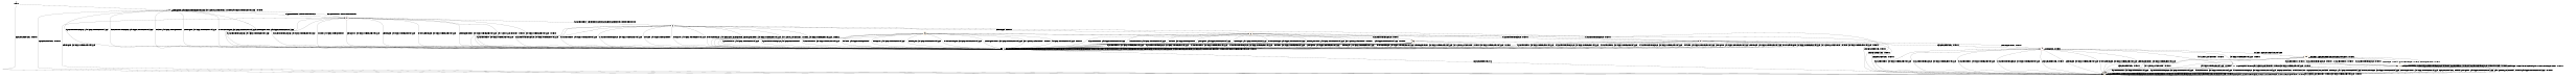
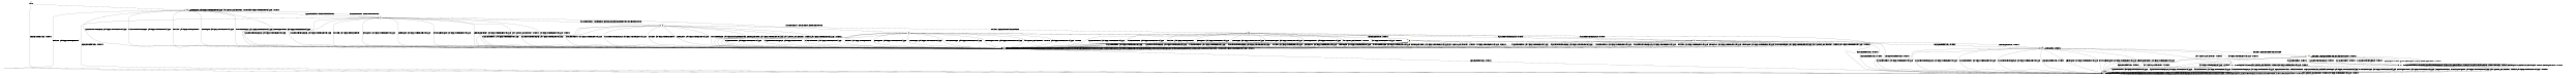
  digraph {
    node [color=darkorange shape=circle]
    __start0 [color=gray40 shape=none]
    n2 [color=gray40 label=s0]
    n3 [label=s4]
    n4 [color=brown label=s1]
    n5 [color=gray40 label=s3]
    n6 [color=gray40 label=s2]
    n7 [label=s5]
    n8 [label=s6]
    n9 [label=s8]
    n10 [color=brown label=s7]
    n11 [color=brown label=s9]
    n12 [label=s10]
    n13 [color=gray40 label=s17]
    n14 [label=s11]
    __start0 -> n2
    __start0 -> n3 [label="CHANGE_CIPHER_SPEC / TIMEOUT"]
    n2 -> n2 [label="APPLICATION / Alert(FATAL,UNEXPECTED_MESSAGE)"]
    n2 -> n2 [label="Alert(WARNING,CLOSE_NOTIFY) / TIMEOUT"]
    n2 -> n2 [label="Alert(FATAL,UNEXPECTED_MESSAGE) / TIMEOUT"]
-   n2 -> n3 [label="CHANGE_CIPHER_SPEC / TIMEOUT"]
+   n2 -> n3 [label="FINISHED / Alert(FATAL,INTERNAL_ERROR)"]
    n2 -> n4 [label="RSA_CLIENT_HELLO / HELLO_VERIFY_REQUEST"]
    n2 -> n4 [label="PSK_CLIENT_HELLO / HELLO_VERIFY_REQUEST"]
    n2 -> n5 [label="RSA_CLIENT_KEY_EXCHANGE / Alert(FATAL,UNEXPECTED_MESSAGE)"]
    n2 -> n5 [label="PSK_CLIENT_KEY_EXCHANGE / Alert(FATAL,UNEXPECTED_MESSAGE)"]
    n2 -> n5 [label="FINISHED / Alert(FATAL,INTERNAL_ERROR)"]
    n2 -> n5 [label="CERTIFICATE / Alert(FATAL,UNEXPECTED_MESSAGE)"]
    n2 -> n5 [label="EMPTY_CERTIFICATE / Alert(FATAL,UNEXPECTED_MESSAGE)"]
    n2 -> n5 [label="CERTIFICATE_VERIFY / Alert(FATAL,UNEXPECTED_MESSAGE)"]
    n3 -> n3 [label="RSA_CLIENT_HELLO / TIMEOUT"]
    n3 -> n3 [label="RSA_CLIENT_KEY_EXCHANGE / TIMEOUT"]
    n3 -> n3 [label="PSK_CLIENT_HELLO / TIMEOUT"]
    n3 -> n3 [label="PSK_CLIENT_KEY_EXCHANGE / TIMEOUT"]
    n3 -> n3 [label="CHANGE_CIPHER_SPEC / TIMEOUT"]
    n3 -> n3 [label="FINISHED / TIMEOUT"]
    n3 -> n3 [label="APPLICATION / TIMEOUT"]
    n3 -> n3 [label="CERTIFICATE / TIMEOUT"]
    n3 -> n3 [label="EMPTY_CERTIFICATE / TIMEOUT"]
    n3 -> n3 [label="CERTIFICATE_VERIFY / TIMEOUT"]
    n3 -> n3 [label="Alert(WARNING,CLOSE_NOTIFY) / TIMEOUT"]
    n3 -> n3 [label="Alert(FATAL,UNEXPECTED_MESSAGE) / TIMEOUT"]
-   n4 -> n3 [label="CERTIFICATE / Alert(FATAL,UNEXPECTED_MESSAGE)"]
+   n4 -> n3 [label="CHANGE_CIPHER_SPEC / TIMEOUT"]
    n4 -> n5 [label="RSA_CLIENT_KEY_EXCHANGE / Alert(FATAL,UNEXPECTED_MESSAGE)"]
    n4 -> n5 [label="PSK_CLIENT_KEY_EXCHANGE / Alert(FATAL,UNEXPECTED_MESSAGE)"]
    n4 -> n5 [label="FINISHED / Alert(FATAL,INTERNAL_ERROR)"]
    n4 -> n5 [label="APPLICATION / Alert(FATAL,UNEXPECTED_MESSAGE)"]
    n4 -> n5 [label="CERTIFICATE / Alert(FATAL,UNEXPECTED_MESSAGE)"]
    n4 -> n5 [label="EMPTY_CERTIFICATE / Alert(FATAL,UNEXPECTED_MESSAGE)"]
    n4 -> n5 [label="CERTIFICATE_VERIFY / Alert(FATAL,UNEXPECTED_MESSAGE)"]
    n4 -> n5 [label="Alert(WARNING,CLOSE_NOTIFY) / TIMEOUT"]
    n4 -> n5 [label="Alert(FATAL,UNEXPECTED_MESSAGE) / TIMEOUT"]
    n4 -> n6 [label="RSA_CLIENT_HELLO / SERVER_HELLO,CERTIFICATE,CERTIFICATE_REQUEST,SERVER_HELLO_DONE"]
-   n5 -> n3 [label="CHANGE_CIPHER_SPEC / RSA"]
+   n4 -> n7 [label="PSK_CLIENT_HELLO / SERVER_HELLO,SERVER_HELLO_DONE"]
+   n5 -> n3 [label="CHANGE_CIPHER_SPEC / TIMEOUT"]
    n5 -> n5 [label="RSA_CLIENT_HELLO / TIMEOUT"]
    n5 -> n5 [label="RSA_CLIENT_KEY_EXCHANGE / TIMEOUT"]
    n5 -> n5 [label="PSK_CLIENT_HELLO / TIMEOUT"]
    n5 -> n5 [label="PSK_CLIENT_KEY_EXCHANGE / TIMEOUT"]
    n5 -> n5 [label="FINISHED / TIMEOUT"]
    n5 -> n5 [label="APPLICATION / Alert(FATAL,UNEXPECTED_MESSAGE)"]
    n5 -> n5 [label="CERTIFICATE / TIMEOUT"]
    n5 -> n5 [label="EMPTY_CERTIFICATE / TIMEOUT"]
    n5 -> n5 [label="CERTIFICATE_VERIFY / TIMEOUT"]
    n5 -> n5 [label="Alert(WARNING,CLOSE_NOTIFY) / TIMEOUT"]
    n5 -> n5 [label="Alert(FATAL,UNEXPECTED_MESSAGE) / TIMEOUT"]
-   n6 -> n3 [label="CHANGE_CIPHER_SPEC / TIMEOUT"]
+   n9 -> n3 [label="CHANGE_CIPHER_SPEC / TIMEOUT"]
    n6 -> n5 [label="RSA_CLIENT_HELLO / Alert(FATAL,UNEXPECTED_MESSAGE)"]
    n6 -> n5 [label="RSA_CLIENT_KEY_EXCHANGE / Alert(FATAL,UNEXPECTED_MESSAGE)"]
    n6 -> n5 [label="PSK_CLIENT_HELLO / Alert(FATAL,UNEXPECTED_MESSAGE)"]
    n6 -> n5 [label="PSK_CLIENT_KEY_EXCHANGE / Alert(FATAL,UNEXPECTED_MESSAGE)"]
    n6 -> n5 [label="FINISHED / Alert(FATAL,INTERNAL_ERROR)"]
    n6 -> n5 [label="APPLICATION / Alert(FATAL,UNEXPECTED_MESSAGE)"]
    n6 -> n5 [label="EMPTY_CERTIFICATE / Alert(FATAL,HANDSHAKE_FAILURE)"]
    n6 -> n5 [label="CERTIFICATE_VERIFY / Alert(FATAL,UNEXPECTED_MESSAGE)"]
    n6 -> n5 [label="Alert(WARNING,CLOSE_NOTIFY) / TIMEOUT"]
    n6 -> n5 [label="Alert(FATAL,UNEXPECTED_MESSAGE) / TIMEOUT"]
-   n6 -> n8 [label="CERTIFICATE / TIMEOUT"]
+   n6 -> n8 [label="FINISHED / CHANGE_CIPHER_SPEC,FINISHED"]
    n7 -> n3 [label="CHANGE_CIPHER_SPEC / TIMEOUT"]
    n7 -> n5 [label="RSA_CLIENT_HELLO / Alert(FATAL,UNEXPECTED_MESSAGE)"]
    n7 -> n5 [label="RSA_CLIENT_KEY_EXCHANGE / Alert(FATAL,DECODE_ERROR)"]
    n7 -> n5 [label="PSK_CLIENT_HELLO / Alert(FATAL,UNEXPECTED_MESSAGE)"]
    n7 -> n5 [label="FINISHED / Alert(FATAL,INTERNAL_ERROR)"]
    n7 -> n5 [label="APPLICATION / Alert(FATAL,UNEXPECTED_MESSAGE)"]
    n7 -> n5 [label="CERTIFICATE / Alert(FATAL,UNEXPECTED_MESSAGE)"]
    n7 -> n5 [label="EMPTY_CERTIFICATE / Alert(FATAL,UNEXPECTED_MESSAGE)"]
    n7 -> n5 [label="CERTIFICATE_VERIFY / Alert(FATAL,UNEXPECTED_MESSAGE)"]
    n7 -> n5 [label="Alert(WARNING,CLOSE_NOTIFY) / TIMEOUT"]
    n7 -> n5 [label="Alert(FATAL,UNEXPECTED_MESSAGE) / TIMEOUT"]
-   n7 -> n9 [label="PSK_CLIENT_KEY_EXCHANGE / TIMEOUT"]
+   n7 -> n9 [label="CERTIFICATE_VERIFY / TIMEOUT"]
    n8 -> n5 [label="RSA_CLIENT_HELLO / Alert(FATAL,UNEXPECTED_MESSAGE)"]
    n8 -> n5 [label="PSK_CLIENT_HELLO / Alert(FATAL,UNEXPECTED_MESSAGE)"]
    n8 -> n5 [label="FINISHED / Alert(FATAL,INTERNAL_ERROR)"]
    n8 -> n5 [label="APPLICATION / Alert(FATAL,UNEXPECTED_MESSAGE)"]
    n8 -> n5 [label="CERTIFICATE / Alert(FATAL,UNEXPECTED_MESSAGE)"]
    n8 -> n5 [label="EMPTY_CERTIFICATE / Alert(FATAL,UNEXPECTED_MESSAGE)"]
    n8 -> n5 [label="CERTIFICATE_VERIFY / Alert(FATAL,UNEXPECTED_MESSAGE)"]
    n8 -> n5 [label="Alert(WARNING,CLOSE_NOTIFY) / TIMEOUT"]
    n8 -> n5 [label="Alert(FATAL,UNEXPECTED_MESSAGE) / TIMEOUT"]
    n8 -> n10 [label="RSA_CLIENT_KEY_EXCHANGE / TIMEOUT"]
    n8 -> n10 [label="PSK_CLIENT_KEY_EXCHANGE / TIMEOUT"]
    n9 -> n5 [label="RSA_CLIENT_HELLO / Alert(FATAL,UNEXPECTED_MESSAGE)"]
    n9 -> n5 [label="RSA_CLIENT_KEY_EXCHANGE / Alert(FATAL,UNEXPECTED_MESSAGE)"]
    n9 -> n5 [label="PSK_CLIENT_HELLO / Alert(FATAL,UNEXPECTED_MESSAGE)"]
    n9 -> n5 [label="PSK_CLIENT_KEY_EXCHANGE / Alert(FATAL,UNEXPECTED_MESSAGE)"]
    n9 -> n5 [label="FINISHED / Alert(FATAL,UNEXPECTED_MESSAGE)"]
    n9 -> n5 [label="APPLICATION / Alert(FATAL,UNEXPECTED_MESSAGE)"]
    n9 -> n5 [label="CERTIFICATE / Alert(FATAL,UNEXPECTED_MESSAGE)"]
    n9 -> n5 [label="EMPTY_CERTIFICATE / Alert(FATAL,UNEXPECTED_MESSAGE)"]
    n9 -> n5 [label="CERTIFICATE_VERIFY / Alert(FATAL,UNEXPECTED_MESSAGE)"]
    n9 -> n5 [label="Alert(WARNING,CLOSE_NOTIFY) / TIMEOUT"]
    n9 -> n5 [label="Alert(FATAL,UNEXPECTED_MESSAGE) / TIMEOUT"]
    n9 -> n11 [label="CHANGE_CIPHER_SPEC / TIMEOUT"]
-   n10 -> n3 [label="CHANGE_CIPHER_SPEC / TIMEOUT"]
+   n10 -> n3 [label="APPLICATION_CIPHER_SPEC / TIMEOUT"]
    n10 -> n5 [label="RSA_CLIENT_HELLO / Alert(FATAL,UNEXPECTED_MESSAGE)"]
    n10 -> n5 [label="RSA_CLIENT_KEY_EXCHANGE / Alert(FATAL,UNEXPECTED_MESSAGE)"]
    n10 -> n5 [label="PSK_CLIENT_HELLO / Alert(FATAL,UNEXPECTED_MESSAGE)"]
    n10 -> n5 [label="PSK_CLIENT_KEY_EXCHANGE / Alert(FATAL,UNEXPECTED_MESSAGE)"]
    n10 -> n5 [label="FINISHED / Alert(FATAL,UNEXPECTED_MESSAGE)"]
    n10 -> n5 [label="APPLICATION / Alert(FATAL,UNEXPECTED_MESSAGE)"]
    n10 -> n5 [label="CERTIFICATE / Alert(FATAL,UNEXPECTED_MESSAGE)"]
    n10 -> n5 [label="EMPTY_CERTIFICATE / Alert(FATAL,UNEXPECTED_MESSAGE)"]
    n10 -> n5 [label="Alert(WARNING,CLOSE_NOTIFY) / TIMEOUT"]
    n10 -> n5 [label="Alert(FATAL,UNEXPECTED_MESSAGE) / TIMEOUT"]
    n10 -> n11 [label="CERTIFICATE_VERIFY / TIMEOUT"]
    n11 -> n3 [label="RSA_CLIENT_HELLO / Alert(FATAL,UNEXPECTED_MESSAGE)"]
    n11 -> n3 [label="RSA_CLIENT_KEY_EXCHANGE / Alert(FATAL,UNEXPECTED_MESSAGE)"]
    n11 -> n3 [label="PSK_CLIENT_HELLO / Alert(FATAL,UNEXPECTED_MESSAGE)"]
    n11 -> n3 [label="PSK_CLIENT_KEY_EXCHANGE / Alert(FATAL,UNEXPECTED_MESSAGE)"]
    n11 -> n3 [label="CHANGE_CIPHER_SPEC / TIMEOUT"]
    n11 -> n3 [label="CERTIFICATE / Alert(FATAL,UNEXPECTED_MESSAGE)"]
    n11 -> n3 [label="EMPTY_CERTIFICATE / Alert(FATAL,UNEXPECTED_MESSAGE)"]
    n11 -> n3 [label="CERTIFICATE_VERIFY / Alert(FATAL,UNEXPECTED_MESSAGE)"]
    n11 -> n11 [label="APPLICATION / TIMEOUT"]
    n11 -> n12 [label="FINISHED / CHANGE_CIPHER_SPEC,FINISHED"]
    n11 -> n13 [label="Alert(WARNING,CLOSE_NOTIFY) / TIMEOUT"]
    n11 -> n13 [label="Alert(FATAL,UNEXPECTED_MESSAGE) / TIMEOUT"]
    n12 -> n3 [label="CHANGE_CIPHER_SPEC / TIMEOUT"]
    n12 -> n3 [label="Alert(WARNING,CLOSE_NOTIFY) / TIMEOUT"]
    n12 -> n3 [label="Alert(FATAL,UNEXPECTED_MESSAGE) / TIMEOUT"]
    n12 -> n12 [label="FINISHED / CHANGE_CIPHER_SPEC,FINISHED"]
    n12 -> n12 [label="APPLICATION / TIMEOUT"]
    n12 -> n14 [label="RSA_CLIENT_HELLO / TIMEOUT"]
    n12 -> n14 [label="RSA_CLIENT_KEY_EXCHANGE / TIMEOUT"]
    n12 -> n14 [label="PSK_CLIENT_HELLO / TIMEOUT"]
    n12 -> n14 [label="PSK_CLIENT_KEY_EXCHANGE / TIMEOUT"]
    n12 -> n14 [label="CERTIFICATE / TIMEOUT"]
    n12 -> n14 [label="EMPTY_CERTIFICATE / TIMEOUT"]
    n12 -> n14 [label="CERTIFICATE_VERIFY / TIMEOUT"]
    n13 -> n3 [label="RSA_CLIENT_HELLO / Alert(FATAL,UNEXPECTED_MESSAGE)"]
    n13 -> n3 [label="RSA_CLIENT_KEY_EXCHANGE / Alert(FATAL,UNEXPECTED_MESSAGE)"]
    n13 -> n3 [label="PSK_CLIENT_HELLO / Alert(FATAL,UNEXPECTED_MESSAGE)"]
    n13 -> n3 [label="PSK_CLIENT_KEY_EXCHANGE / Alert(FATAL,UNEXPECTED_MESSAGE)"]
    n13 -> n3 [label="CHANGE_CIPHER_SPEC / TIMEOUT"]
    n13 -> n3 [label="FINISHED / CHANGE_CIPHER_SPEC,FINISHED"]
    n13 -> n3 [label="CERTIFICATE / Alert(FATAL,UNEXPECTED_MESSAGE)"]
    n13 -> n3 [label="EMPTY_CERTIFICATE / Alert(FATAL,UNEXPECTED_MESSAGE)"]
    n13 -> n3 [label="CERTIFICATE_VERIFY / Alert(FATAL,UNEXPECTED_MESSAGE)"]
    n13 -> n13 [label="APPLICATION / TIMEOUT"]
    n13 -> n13 [label="Alert(WARNING,CLOSE_NOTIFY) / TIMEOUT"]
    n13 -> n13 [label="Alert(FATAL,UNEXPECTED_MESSAGE) / TIMEOUT"]
    n14 -> n3 [label="CHANGE_CIPHER_SPEC / TIMEOUT"]
    n14 -> n3 [label="APPLICATION / Alert(FATAL,UNEXPECTED_MESSAGE)"]
    n14 -> n3 [label="Alert(WARNING,CLOSE_NOTIFY) / TIMEOUT"]
    n14 -> n3 [label="Alert(FATAL,UNEXPECTED_MESSAGE) / TIMEOUT"]
    n14 -> n14 [label="RSA_CLIENT_HELLO / TIMEOUT"]
    n14 -> n14 [label="RSA_CLIENT_KEY_EXCHANGE / TIMEOUT"]
    n14 -> n14 [label="PSK_CLIENT_HELLO / TIMEOUT"]
    n14 -> n14 [label="PSK_CLIENT_KEY_EXCHANGE / TIMEOUT"]
    n14 -> n14 [label="FINISHED / TIMEOUT"]
    n14 -> n14 [label="CERTIFICATE / TIMEOUT"]
    n14 -> n14 [label="EMPTY_CERTIFICATE / TIMEOUT"]
    n14 -> n14 [label="CERTIFICATE_VERIFY / TIMEOUT"]
  }
